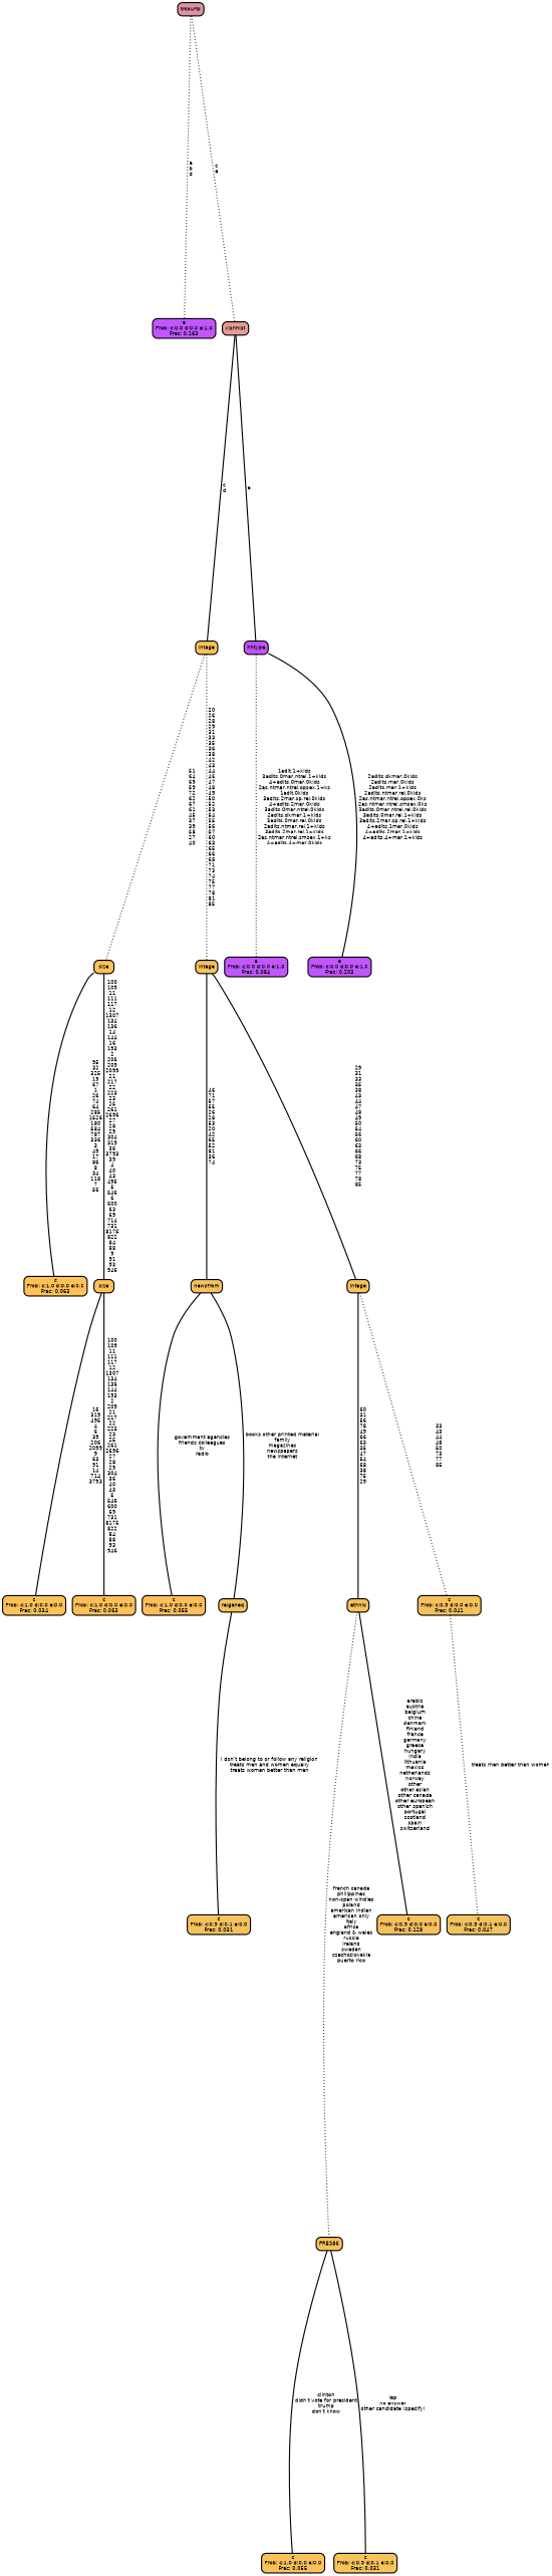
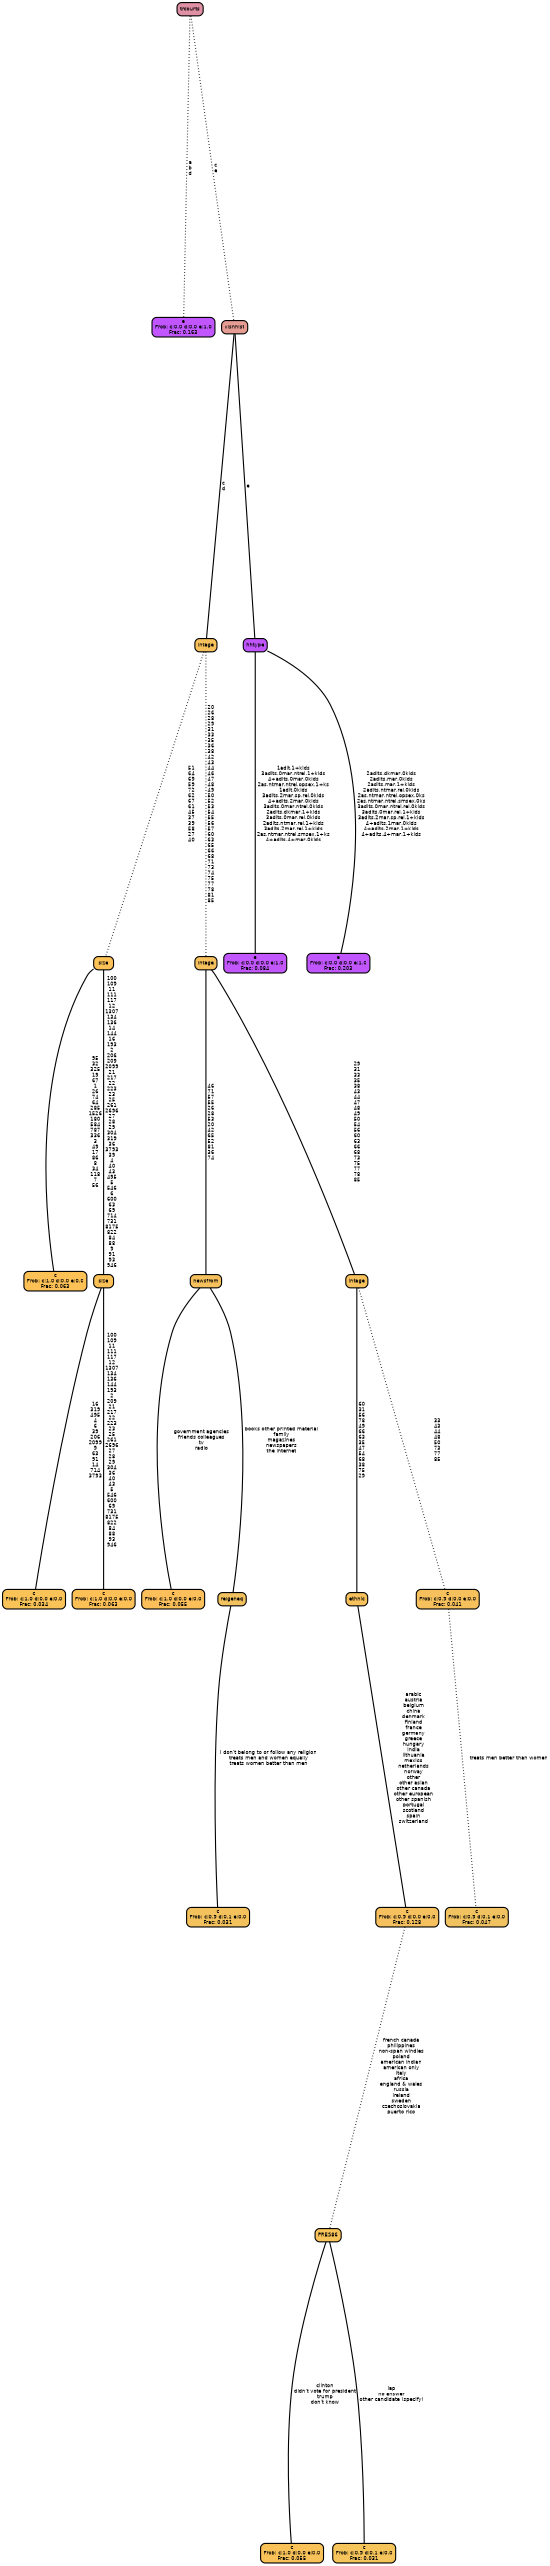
  graph {
    ranksep="0 equally"
    splines=straight
    node [color=black fillcolor="#f7c15c" fontcolor=black fontname=helvetica penwidth=3 shape=box style="filled, rounded"]
    edge [color=black fontname=helvetica penwidth=3 style=dotted]
    n1 [fillcolor="#c155ff" label="e\nProb: c:0.0 d:0.0 e:1.0\nFrac: 0.163"]
    n2 [fillcolor="#df90a4" label=trcourts]
    n3 [fillcolor="#e59c93" label=visnhist]
    n4 [fillcolor="#f8c15b" label=intage]
    n5 [fillcolor="#c155fd" label=hhtype]
    n6 [fillcolor="#fdc155" label="c\nProb: c:1.0 d:0.0 e:0.0\nFrac: 0.063"]
    n7 [fillcolor="#fcc157" label=size]
    n8 [fillcolor="#fbc157" label=size]
    n9 [fillcolor="#f9c358" label="c\nProb: c:1.0 d:0.0 e:0.0\nFrac: 0.034"]
    n10 [fillcolor="#fcc057" label="c\nProb: c:1.0 d:0.0 e:0.0\nFrac: 0.063"]
    n11 [fillcolor="#f6c15c" label=intage]
    n12 [fillcolor="#f6c15d" label=newsfrom]
    n13 [label=intage]
    n14 [fillcolor="#fcbf59" label="c\nProb: c:1.0 d:0.0 e:0.0\nFrac: 0.055"]
    n15 [fillcolor="#f2c25f" label=relgeneq]
    n16 [fillcolor="#f4c25d" label="c\nProb: c:0.9 d:0.1 e:0.0\nFrac: 0.031"]
    n17 [fillcolor="#f1c260" label="c\nProb: c:0.9 d:0.1 e:0.0\nFrac: 0.047"]
    n18 [label=ethnic]
    n19 [fillcolor="#f6c05d" label="c\nProb: c:0.9 d:0.0 e:0.0\nFrac: 0.041"]
    n20 [fillcolor="#f9c258" label="c\nProb: c:1.0 d:0.0 e:0.0\nFrac: 0.055"]
    n21 [fillcolor="#f8c359" label=PRES86]
    n22 [fillcolor="#f5c45a" label="c\nProb: c:0.9 d:0.1 e:0.0\nFrac: 0.031"]
    n23 [fillcolor="#f6c05e" label="c\nProb: c:0.9 d:0.0 e:0.0\nFrac: 0.128"]
    n24 [fillcolor="#c157fc" label="e\nProb: c:0.0 d:0.0 e:1.0\nFrac: 0.084"]
    n25 [fillcolor="#c155fe" label="e\nProb: c:0.0 d:0.0 e:1.0\nFrac: 0.203"]
    subgraph sub_1 {
      rank=same
    }
    n2 -- n1 [label=" a\n b\n d"]
    n2 -- n3 [label=" c\n e"]
    n3 -- n4 [label=" c\n d" style=solid]
    n3 -- n5 [label=" e" style=bold]
    n4 -- n7 [label=" 51\n 64\n 69\n 59\n 72\n 62\n 67\n 61\n 45\n 37\n 39\n 58\n 27\n 40"]
    n4 -- n11 [label=" 20\n 26\n 28\n 29\n 31\n 33\n 35\n 36\n 38\n 42\n 43\n 44\n 46\n 47\n 48\n 49\n 50\n 52\n 53\n 54\n 55\n 56\n 57\n 60\n 63\n 65\n 66\n 68\n 71\n 73\n 74\n 75\n 77\n 78\n 81\n 85"]
-   n5 -- n24 [label=" 1adlt,1+kids\n 3adlts,0mar,ntrel,1+kids\n 4+adlts,0mar,0kids\n 2as,ntmar,ntrel,opsex,1+ks\n 1adlt,0kids\n 3adlts,2mar,sp,rel,0kids\n 4+adlts,2mar,0kids\n 3adlts,0mar,ntrel,0kids\n 2adlts,dkmar,1+kids\n 3adlts,0mar,rel,0kids\n 2adlts,ntmar,rel,1+kids\n 3adlts,2mar,rel,1+kids\n 2as,ntmar,ntrel,smsex,1+ks\n 4+adlts,4+mar,0kids"]
+   n5 -- n24 [label=" 1adlt,1+kids\n 3adlts,0mar,ntrel,1+kids\n 4+adlts,0mar,0kids\n 2as,ntmar,ntrel,opsex,1+ks\n 1adlt,0kids\n 3adlts,2mar,sp,rel,0kids\n 4+adlts,2mar,0kids\n 3adlts,0mar,ntrel,0kids\n 2adlts,dkmar,1+kids\n 3adlts,0mar,rel,0kids\n 2adlts,ntmar,rel,1+kids\n 3adlts,2mar,rel,1+kids\n 2as,ntmar,ntrel,smsex,1+ks\n 4+adlts,4+mar,0kids" style=solid]
    n5 -- n25 [label=" 2adlts,dkmar,0kids\n 2adlts,mar,0kids\n 2adlts,mar,1+kids\n 2adlts,ntmar,rel,0kids\n 2as,ntmar,ntrel,opsex,0ks\n 2as,ntmar,ntrel,smsex,0ks\n 3adlts,0mar,ntrel,rel,0kids\n 3adlts,0mar,rel,1+kids\n 3adlts,2mar,sp,rel,1+kids\n 4+adlts,1mar,0kids\n 4+adlts,2mar,1+kids\n 4+adlts,4+mar,1+kids" style=solid]
    n7 -- n6 [label=" 95\n 32\n 325\n 19\n 67\n 1\n 26\n 74\n 64\n 285\n 1526\n 180\n 584\n 787\n 336\n 3\n 49\n 17\n 86\n 8\n 34\n 118\n 7\n 56" style=solid]
    n7 -- n8 [label=" 100\n 109\n 11\n 111\n 117\n 12\n 1307\n 134\n 136\n 14\n 144\n 16\n 193\n 2\n 206\n 209\n 2099\n 21\n 217\n 22\n 223\n 23\n 25\n 261\n 2696\n 27\n 28\n 29\n 304\n 319\n 36\n 3793\n 39\n 4\n 40\n 43\n 495\n 5\n 546\n 6\n 600\n 63\n 69\n 714\n 731\n 8175\n 822\n 84\n 88\n 9\n 91\n 93\n 946" style=solid]
    n8 -- n9 [label=" 16\n 319\n 495\n 4\n 6\n 39\n 206\n 2099\n 9\n 63\n 91\n 14\n 714\n 3793" style=bold]
    n8 -- n10 [label=" 100\n 109\n 11\n 111\n 117\n 12\n 1307\n 134\n 136\n 144\n 193\n 2\n 209\n 21\n 217\n 22\n 223\n 23\n 25\n 261\n 2696\n 27\n 28\n 29\n 304\n 36\n 40\n 43\n 5\n 546\n 600\n 69\n 731\n 8175\n 822\n 84\n 88\n 93\n 946" style=solid]
    n11 -- n12 [label=" 46\n 71\n 57\n 55\n 26\n 28\n 53\n 20\n 42\n 65\n 52\n 81\n 36\n 74" style=solid]
    n11 -- n13 [label=" 29\n 31\n 33\n 35\n 38\n 43\n 44\n 47\n 48\n 49\n 50\n 54\n 56\n 60\n 63\n 66\n 68\n 73\n 75\n 77\n 78\n 85" style=solid]
    n12 -- n14 [label=" government agencies\n friends colleagues\n tv\n radio" style=bold]
    n12 -- n15 [label=" books other printed material\n family\n magazines\n newspapers\n the internet" style=bold]
    n13 -- n18 [label=" 60\n 31\n 56\n 78\n 49\n 66\n 63\n 35\n 47\n 54\n 68\n 38\n 75\n 29" style=bold]
    n13 -- n19 [label=" 33\n 43\n 44\n 48\n 50\n 73\n 77\n 85"]
    n15 -- n16 [label=" i don't belong to or follow any religion\n treats men and women equally\n treats women better than men" style=solid]
-   n18 -- n21 [label=" french canada\n philippines\n non-span windies\n poland\n american indian\n american only\n italy\n africa\n england & wales\n russia\n ireland\n sweden\n czechoslovakia\n puerto rico"]
+   n23 -- n21 [label=" french canada\n philippines\n non-span windies\n poland\n american indian\n american only\n italy\n africa\n england & wales\n russia\n ireland\n sweden\n czechoslovakia\n puerto rico"]
    n18 -- n23 [label=" arabic\n austria\n belgium\n china\n denmark\n finland\n france\n germany\n greece\n hungary\n india\n lithuania\n mexico\n netherlands\n norway\n other\n other asian\n other canada\n other european\n other spanish\n portugal\n scotland\n spain\n switzerland" style=bold]
    n19 -- n17 [label=" treats men better than women"]
    n21 -- n20 [label=" clinton\n didn't vote for president\n trump\n don't know" style=bold]
    n21 -- n22 [label=" iap\n no answer\n other candidate (specify)" style=bold]
  }
